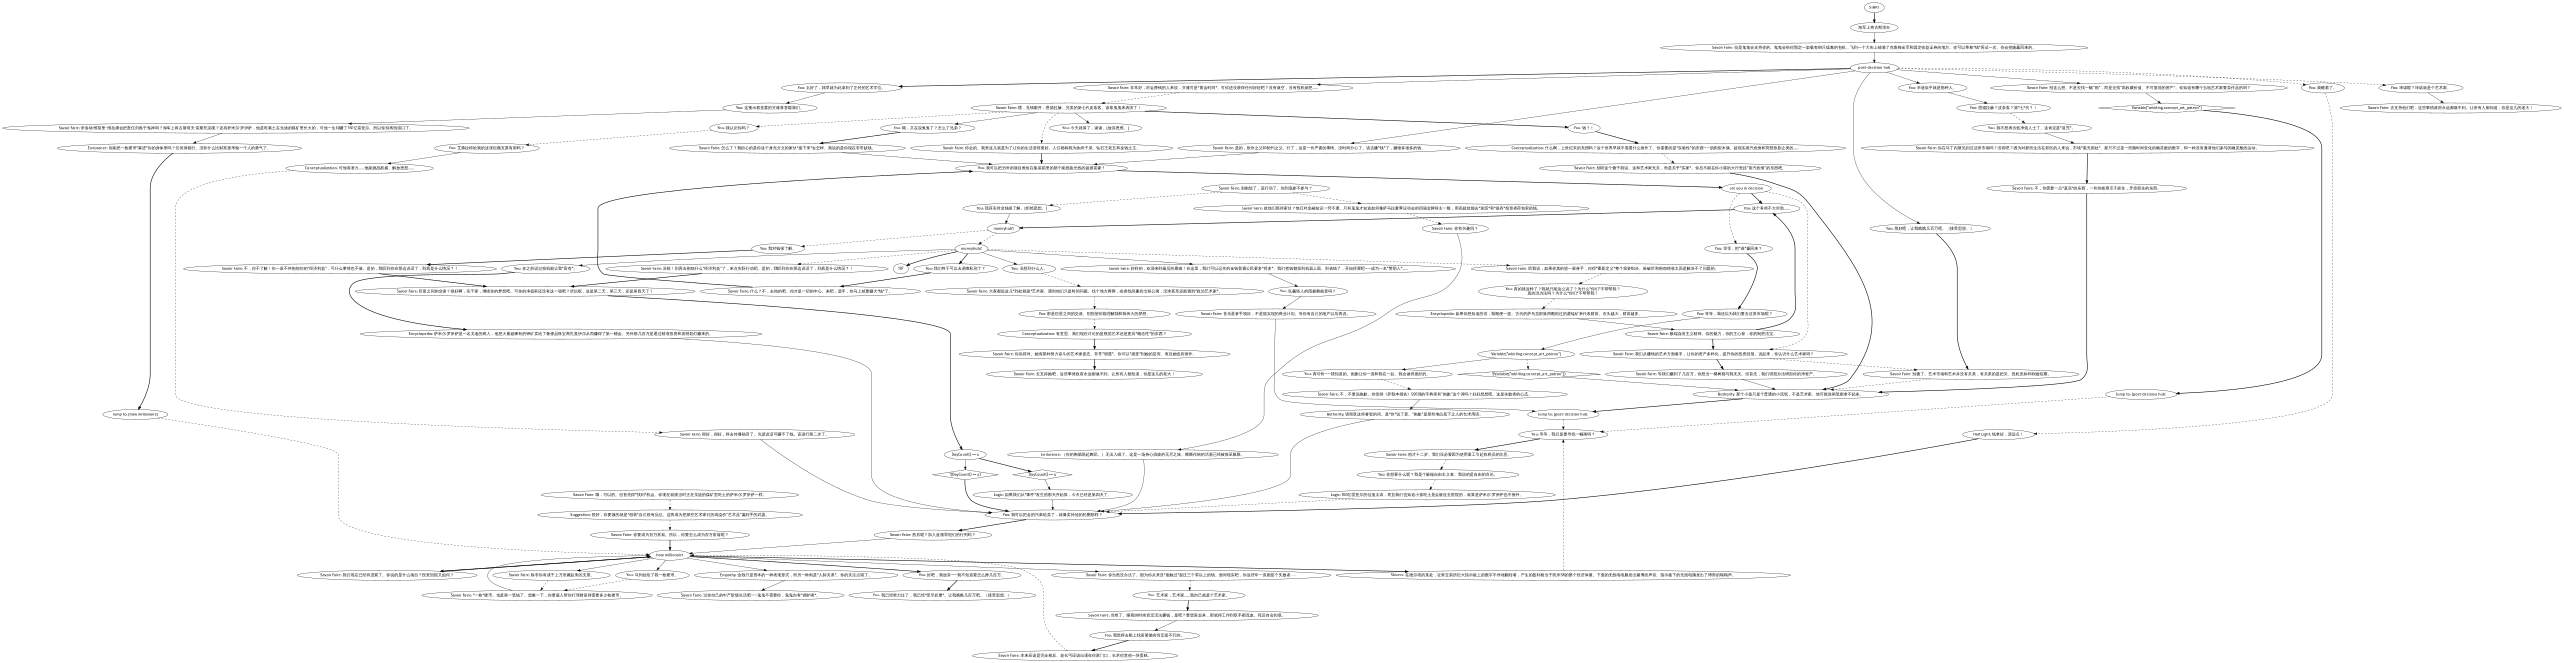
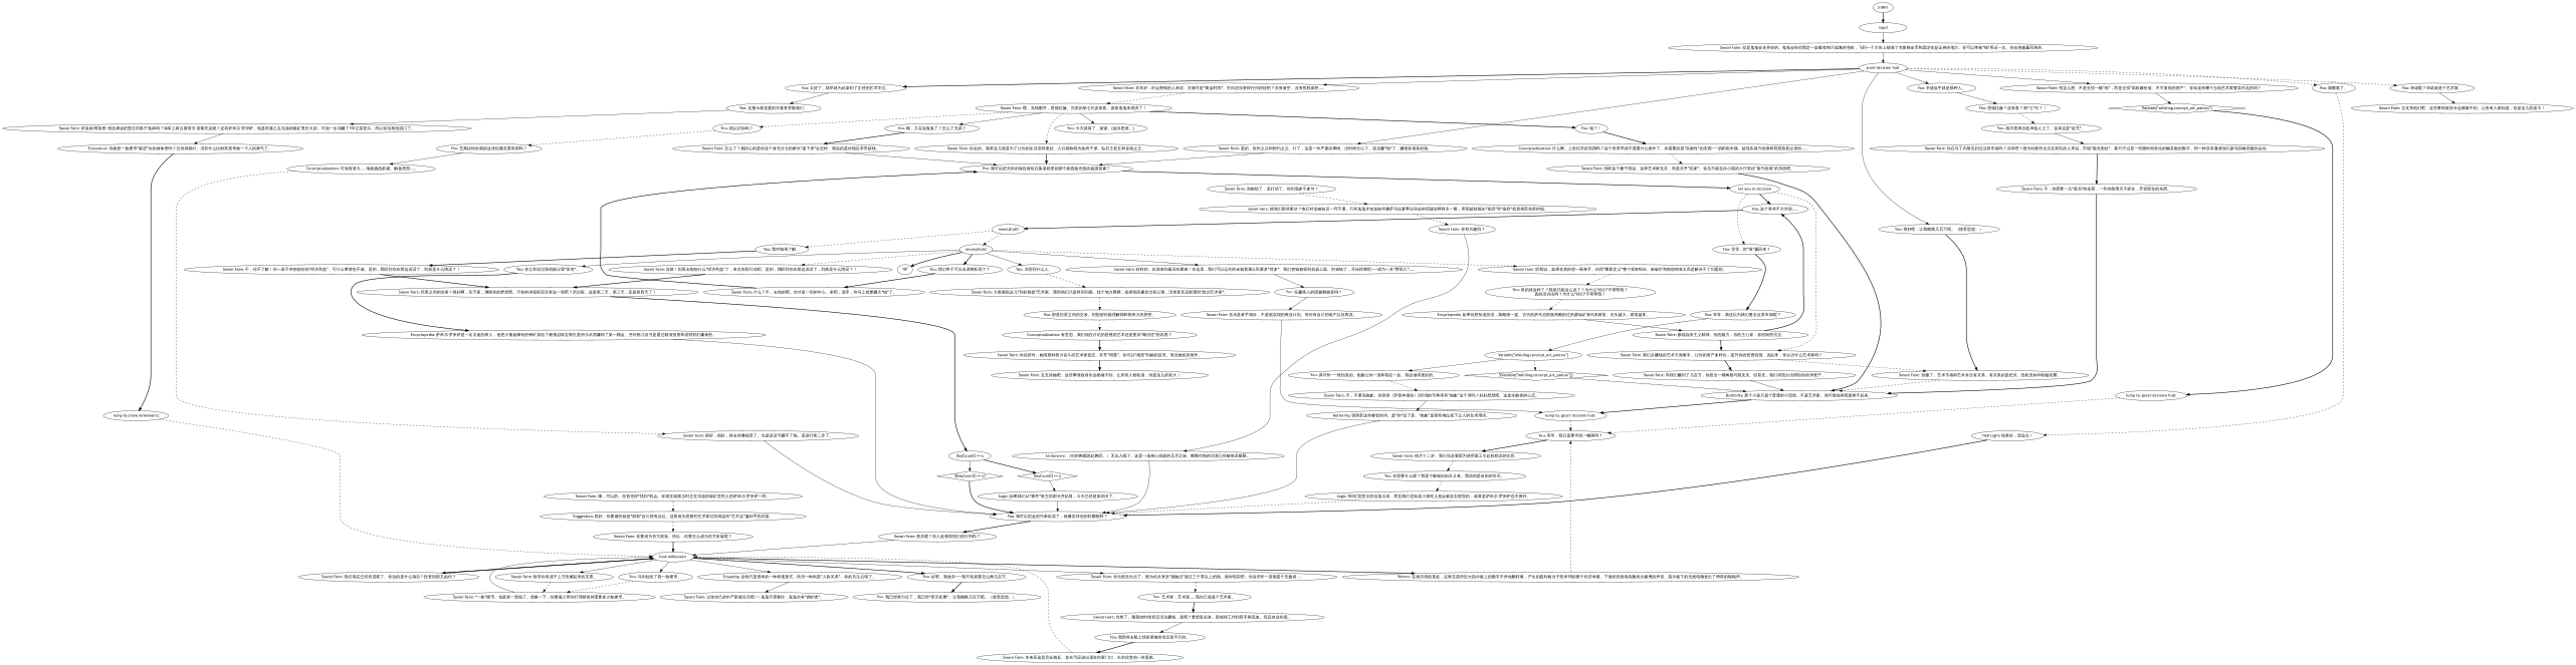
  digraph {
    fontname="Fira Sans"
    node [fontname="Fira Sans"]
    edge [fontname="Fira Sans" style=solid]
    n1 [label=START]
-   n2 [label="海军上将古斯塔夫"]
+   n2 [label=input]
    n3 [label="Savoir Faire: 但是鬼鬼会支持你的。鬼鬼会给你预定一架载有80只猛禽的包机，飞到一个大街上铺满了克鲁格金币和固定收益证券的地方。你可以带着*钱*再试一次。你会把她赢回来的。"]
    n4 [label="post-decision hub"]
    n5 [label="DayCount() == 4"]
    n6 [label="DayCount() == 4" shape=diamond]
    n7 [label="!(DayCount() == 4)" shape=diamond]
    n8 [label="Logic: 如果我们从*事件*发生的那天开始算，今天已经是第四天了。"]
    n9 [label="You: 我可以把金的汽車给卖了，就像卖掉他的轮圈那样？"]
    n10 [label="Savoir Faire: 然后呢？加入蓝领罪犯们的行列吗？"]
    n11 [label="Savoir Faire: *一枚*硬币。也是第一笔钱了。想象一下，你要雇人帮你打理财富得需要多少枚硬币。"]
    n12 [label="how millionaire"]
    n13 [label="Savoir Faire: 除非你有成千上万张藏起来的支票。"]
    n14 [label="Savoir Faire: 我们现在已经有进展了。你说的是什么项目？投资回报又如何？"]
    n15 [label="Empathy: 金钱只是资本的一种表现形式，而另一种则是*人际关系*。你的关注点错了。"]
    n16 [label="You: 好吧，我放弃——我不知道要怎么挣几百万。"]
    n17 [label="Shivers: 在德尔塔的某处，证券交易所巨大指示板上的数字不停地翻转着，产生的盈利相当于凯米SR的整个经济体量。下面的无线电电脑发出赌博的声音。指示板下的无线电脑发出了博弈的嗡嗡声。"]
    n18 [label="You: 马列拉给了我一枚硬币。"]
    n19 [label="Savoir Faire: 你当然没办法了。因为你从来没*接触过*超过三个零以上的钱。面对现实吧，你这些年一直都是个失败者……"]
    n20 [label="Savoir Faire: 大家都说这儿*到处都是*艺术家。遇到他们只是时间问题。找个地方蹲蹲，或者找间廉价出租公寓，没准甚至还能遇到*政治艺术家*。"]
    n21 [label="You: 那是巨星之间的交谈。别指望你能理解我和我伟大的梦想。"]
    n22 [label="Conceptualization: 有意思。我们现在讨论的是视觉艺术还是更具*概念性*的东西？"]
    n23 [label="Jump to: [post-decision hub]"]
    n24 [label="You: 等等，我们是要寻找一幅画吗？"]
    n25 [label="Savoir Faire: 他才十二岁。我们没必要因为使用童工引起收税员的注意。"]
    n26 [label="Savoir Faire: 去支持她吧，这些事情政府永远都做不到。让所有人都知道，你是这儿的老大！"]
    n27 [label="You: 今天就算了，谢谢。[放弃思维。]"]
    n28 [label="Savoir Faire: 本来应该是完全相反。老乞丐应该出现在你家门口，乞求你赏他一块蛋糕。"]
    n29 [label="Savoir Faire: 别听这个傻子胡说。这和艺术家无关，而是关乎*买家*。你总不能在你小屋的大厅里挂“蒸汽色情”的东西吧。"]
    n30 [label="Authority: 那个小孩只是个普通的小流氓，不是艺术家。他可能连画笔都拿不起来。"]
    n31 [label="Savoir Faire: 怎么了？我担心的是你这个身无分文的家伙*接下来*会怎样。我说的是你现在非常缺钱。"]
    n32 [label="You: 我可以把另外的项目推给在集装箱里的那个能扭曲光线的超级富豪？"]
    n33 [label="are you in decision"]
    n34 [label="Savoir Faire: 不，你不了解！你一直不停抱怨你的“经济利益”，可什么事情也不做。是的，我听到你在那边说话了，到底是什么情况？！"]
    n35 [label="Savoir Faire: 巨星之间的交谈？很好啊，实干家，继续你的梦想吧。可你的净值里还没有这一项吧？所以呢，这是第二天，第三天，还是第四天了？"]
    n36 [label="Savoir Faire: 过你自己的中产阶级生活吧——鬼鬼不需要你，鬼鬼自有*拥护者*。"]
    n37 [label="You: 我已经努力过了，我已经*受尽折磨*。让我瞧瞧几百万吧。（接受思想。）"]
    n38 [label="You: 艺术家，艺术家……我自己就是个艺术家。"]
    n39 [label="Jump to: [how millionaire]"]
    n40 [label="Savoir Faire: 不，你需要一点*真实*的东西，一些你能用爪子抓住，牙齿咬住的东西。"]
    n41 [label="You: 我对钱很了解。"]
    n42 [label="You: 等等，把*谁*赢回来？"]
    n43 [label="You: 等等，我还以为我们要去证券市场呢？"]
    n44 [label="Variable[\"whirling.concept_art_patron\"]"]
    n45 [label="You: 这个有些不大对劲……"]
    n46 [label=moneyhub1]
    n47 [label="Savoir Faire: 别抱怨了，该行动了。你到底参不参与？"]
-   n48 [label="You: 我其实对金钱很了解。[拒绝思想。]"]
    n49 [label="Savoir Faire: 就他们那些家伙？他们对金融知识一窍不通。只有鬼鬼才知道如何像萨马拉夏季运动会的四届金牌得主一般，用高超技能去*迷惑*和*侵吞*投资者荷包里的钱。"]
    n50 [label="You: 辛迪似乎就是那种人。"]
    n51 [label="You: 恩德拉赫？皮条客？第*七*代？！"]
    n52 [label="You: 我不想再当低净值人士了。这肯定是*诅咒*。"]
    n53 [label="Savoir Faire: 什么？不，去他的吧。你才是一切的中心。来吧，选手，你马上就要赚大*钱*了。"]
    n54 [label="Savoir Faire: 你有兴趣吗？"]
    n55 [label="Savoir Faire: 不，不要说抱歉。你觉得《萨勒本报告》500强的字典里有“抱歉”这个词吗？好好想想吧。这是失败者的心态。"]
    n56 [label="Authority: 请留意这些睿智的词。是*你*说了算。“抱歉”是那些地位底下之人的乞求用语。"]
    n57 [label="You: 哦，又在说鬼鬼了？怎么了兄弟？"]
    n58 [label=moneyhub2]
    n59 [label="Savoir Faire: 音乐是拿手项目，不是能实现的商业计划。等你有自己的地产以后再说。"]
    n60 [label="You: 我认识你吗？"]
    n61 [label="You: 艾弗拉特给我的这张巨额支票有用吗？"]
    n62 [label="Conceptualization: 可他有潜力……他能挑战权威、解放思想……"]
    n63 [label="Savoir Faire: 哦，可以的。但首先得*找到*机会。你现在就跟当时正在戈迪的煤矿里吃土的萨米尔·罗伊萨一样。"]
    n64 [label="Suggestion: 很好，你要做的就是*假装*自己很有品位。这将成为把那些艺术家们的高溢价“艺术品”骗到手的武器。"]
    n65 [label="Savoir Faire: 你要成为百万富翁。所以，你要怎么成为百万富翁呢？"]
    n66 [label="Encyclopedia: 萨米尔·罗伊萨是一名戈迪的商人，他把大量超稀有的钾矿卖给了奢侈品珠宝商扎查伊尔从而赚得了第一桶金。另外那几百万是通过精准投资和发明彩灯赚来的。"]
    n67 [label="Savoir Faire: 等我们赚到了几百万，你想当一棵树都与我无关。但首先，我们得想办法增加你的净资产。"]
    n68 [label="Savoir Faire: 当然了。睡着的时候肯定没法赚钱，是吧？要想富起来，那就得工作到双手都流血。死后自会长眠。"]
    n69 [label="You: 我觉得去船上找富婆施舍肯定是不行的。"]
    n70 [label="Half Light: 钱拿好，滚远点！"]
    n71 [label="Savoir Faire: 嘿，见钱眼开，恩德拉赫。完美的第七代皮条客。该靠鬼鬼来表演了！"]
    n72 [label="You: 钱？！"]
    n73 [label="Savoir Faire: 你会的。我来这儿就是为了让你的生活变得更好。人们都称我为纨绔子弟、钻石王老五和金钱之主。"]
    n74 [label="Conceptualization: 什么啊，上世纪末的东西吗？这个世界早就不需要什么画作了。你需要的是*实验性*的东西——肌肉型木偶、超现实蒸汽色情和冥想歌剧之类的……"]
    n75 [label="You: 我睡着了。"]
    n76 [label="You: 太好了，我早就为此拿到了正经的艺术学位。"]
    n77 [label="You: 那好吧，让我瞧瞧几百万吧。（接受思想。）"]
    n78 [label="Savoir Faire: 别这么想。不是去找一幅“画”，而是去找“高收藏价值、不可复现的资产”。你知道有哪个当地艺术家要卖作品的吗？"]
    n79 [label="You: 坤诺呢？坤诺就是个艺术家。"]
    n80 [label="Savoir Faire: 是的，欺诈之父和契约之父。行了，这是一件严肃的事情。没时间分心了。该去赚*钱*了，赚很多很多的钱。"]
    n81 [label="Savoir Faire: 非常好，对会挣钱的人来说，灾难可是*黄金时间*。可你还没获得任何好处吧？没有做空，没有投机倒把……"]
    n82 [label="Savoir Faire: 没错！别再去抱怨什么“经济利益”了，来点实际行动吧。是的，我听到你在那边说话了，到底是什么情况？！"]
    n83 [label="Jump to: [post-decision hub]"]
    n84 [label="Savoir Faire: 很好，很好，得去传播福音了。光是说话可赚不了钱。该进行第二步了。"]
    n85 [label="Logic: 550亿雷亚尔的估值太高，而且我们也知道小孩吃土是会被送去医院的，就算是萨米尔·罗伊萨也不例外。"]
    n86 [label="Endurance: 你能把一枚硬币*塞进*你的身体里吗？任何洞都行。没有什么比财富更考验一个人的勇气了。"]
    n87 [label="Savoir Faire: 听我说，如果你真的想一展身手，你得*重新定义*整个投资组合。捡破烂和抱怨税收太高是解决不了问题的。"]
    n88 [label="Savoir Faire: 好样的，欢迎来到最后的磨难！在这里，我们可以运作的金钱普通公民要多*得多*。我们把钱都投到机器上面。别省钱了，开始挥霍吧——成为一名*赞助人*……"]
    n89 [label="You: 我们终于可以去调查私刑了？"]
    n90 [label="You: 你之前说过投机能让我*富有*。"]
    n91 [label="You: 没想到什么人。"]
    107
    n93 [label="Savoir Faire: 我们从赚钱的艺术方面着手，让你的资产多样化，提升你的投资回报。说起来，你认识什么艺术家吗？"]
    n94 [label="You: 你想要什么呢？我是个极端自由主义者。我说的是自由的言论。"]
    n95 [label="You: 真的就这样了？我就只能这么说了？为什么*你们*不帮帮我？\n真的没办法吗？为什么*你们*不帮帮我？"]
    n96 [label="Encyclopedia: 如果你想知道的话，我顺便一提。古代的萨马拉部落用雕刻过的菱锰矿来代表财富。石头越大，财富越多。"]
    n97 [label="Savoir Faire: 别傻了。艺术市场和艺术并没有关系，有关系的是把关、投机竞标和吹嘘炫耀。"]
    n98 [label="Endurance: （你的胸肌跳起舞蹈。）无法入眠了。这是一场身心俱疲的无尽之旅。嘶嘶作响的活塞已经被推至极限。"]
    n99 [label="Savoir Faire: 极端自由主义精神。你的魅力，你的主心骨，你的制胜法宝。"]
    n100 [label="!(Variable[\"whirling.concept_art_patron\"])" shape=diamond]
    n101 [label="You: 真可怜——我知道的。抱歉让你一直和我在一起。我会做得更好的。"]
    n102 [label="You: 这预示着贪婪的灾难将吞噬我们。"]
    n103 [label="Savoir Faire: 伊洛纳·维胡里-维拉康会把责任归咎于鬼神吗？海军上将古斯塔夫·雷斯托克呢？还有萨米尔·罗伊萨，他是吃着土在戈迪的煤矿里长大的，可他一生却赚了550亿雷亚尔。所以你别再找借口了。"]
    n104 [label="Variable[\"whirling.concept_art_patron\"]" shape=diamond]
    n105 [label="Savoir Faire: 去支持他们吧，这些事情政府永远都做不到。让所有人都知道，你是这儿的老大！"]
    n106 [label="Savoir Faire: 你说得对。她有那种努力奋斗的艺术家姿态。非常*明显*。你可以*感受*到她的贫穷。而且她也有画作。"]
    n107 [label="You: 狂飙怪人的阳极舞曲算吗？"]
    n108 [label="Savoir Faire: 你在马丁内斯见到过证券市场吗？没有吧？因为对那些生活在郊区的人来说，市场*毫无用处*。那只不过是一些随时间变化的幽灵般的数字，和一种没有邀请他们参与的幽灵般的运动。"]
    n1 -> n2 [style=bold]
    n2 -> n3
    n3 -> n4
    n4 -> n50
    n4 -> n75 [style=dashed]
    n4 -> n76 [style=bold]
    n4 -> n77
    n4 -> n78
    n4 -> n79 [style=dashed]
    n4 -> n80
    n4 -> n81
    n5 -> n6 [style=bold]
    n5 -> n7
    n6 -> n8
    n7 -> n9 [style=bold]
    n8 -> n9
    n9 -> n10 [style=bold]
    n10 -> n12
    n11 -> n12
    n12 -> n13
    n12 -> n14 [style=bold]
    n12 -> n15
    n12 -> n16 [style=bold]
    n12 -> n17 [style=bold]
    n12 -> n18
    n12 -> n19
    n13 -> n11 [style=dashed]
    n14 -> n12 [style=bold]
    n15 -> n36
    n16 -> n37 [style=bold]
    n17 -> n24 [style=dashed]
    n18 -> n11 [style=dashed]
    n19 -> n38 [style=dashed]
    n20 -> n21 [style=dashed]
    n21 -> n22 [style=dashed]
    n22 -> n106 [style=bold]
    n23 -> n24 [style=dashed]
    n24 -> n25 [style=bold]
    n25 -> n94 [style=dashed]
    n28 -> n12 [style=dashed]
    n29 -> n30 [style=bold]
    n30 -> n23 [style=bold]
    n31 -> n32
    n32 -> n33 [style=bold]
    n33 -> n42 [style=dashed]
    n33 -> n45 [style=bold]
    n33 -> n93 [style=dashed]
    n34 -> n35 [style=bold]
    n35 -> n5 [style=bold]
    n38 -> n68 [style=bold]
    n39 -> n12 [style=dashed]
    n40 -> n30 [style=bold]
    n41 -> n34 [style=bold]
    n42 -> n43 [style=bold]
    n43 -> n44
    n44 -> n100 [style=dashed]
    n44 -> n101
    n45 -> n46 [style=bold]
    n46 -> n41 [style=dashed]
    n46 -> n58 [style=dashed]
-   n47 -> n48 [style=dashed]
    n47 -> n49 [style=dashed]
-   n48 -> n46
    n49 -> n54 [style=dashed]
    n50 -> n51
    n51 -> n52 [style=dashed]
    n52 -> n108
    n53 -> n32 [style=bold]
    n54 -> n98
    n55 -> n56
    n56 -> n9
    n57 -> n31 [style=bold]
    n58 -> n82 [style=dashed]
    n58 -> n87 [style=dashed]
    n58 -> n88
    n58 -> n89 [style=bold]
    n58 -> n90
    n58 -> n91
    n58 -> 107 [style=bold]
    n59 -> n23
    n60 -> n61 [style=dashed]
    n61 -> n62
    n62 -> n84 [style=dashed]
    n63 -> n64 [style=dashed]
    n64 -> n65 [style=dashed]
    n65 -> n12 [style=bold]
    n66 -> n9
    n67 -> n30
    n68 -> n69
    n69 -> n28 [style=bold]
    n70 -> n9 [style=bold]
    n71 -> n27
    n71 -> n57
    n71 -> n60 [style=dashed]
    n71 -> n72 [style=bold]
    n71 -> n73 [style=dashed]
    n72 -> n74 [style=bold]
    n73 -> n32 [style=bold]
    n74 -> n29 [style=dashed]
    n75 -> n70 [style=dashed]
    n76 -> n102
    n77 -> n97 [style=bold]
    n78 -> n104
    n79 -> n105
    n80 -> n32
    n81 -> n71 [style=dashed]
    n82 -> n35 [style=bold]
    n83 -> n24 [style=dashed]
    n84 -> n9
    n85 -> n9 [style=dashed]
    n86 -> n39 [style=bold]
    n87 -> n95 [style=dashed]
    n88 -> n107
    n89 -> n53 [style=bold]
    n90 -> n66 [style=bold]
    n91 -> n20 [style=dashed]
    n93 -> n67 [style=bold]
    n93 -> n97 [style=dashed]
    n94 -> n85 [style=dashed]
    n95 -> n96 [style=dashed]
    n96 -> n99
    n97 -> n30 [style=dashed]
    n98 -> n9
    n99 -> n45 [style=bold]
    n99 -> n93 [style=bold]
    n100 -> n30
    n101 -> n55 [style=dashed]
    n102 -> n103
    n103 -> n86
    n104 -> n83 [style=bold]
    n106 -> n26 [style=bold]
    n107 -> n59
    n108 -> n40 [style=bold]
  }
